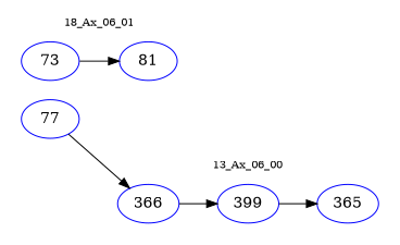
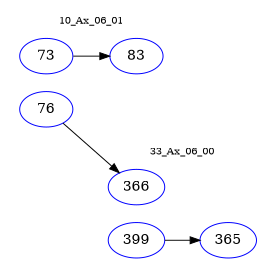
  digraph {
    rankdir=LR
    node [color=blue]
    edge [color=black]
    n1 [label=366]
    n2 [label=399]
    n3 [label=365]
-   n4 [label=77]
+   n4 [label=76]
    n5 [label=73]
-   n6 [label=81]
+   n6 [label=83]
    subgraph cluster_1 {
      color=white
      fontsize=10
-     label="13_Ax_06_00"
+     label="33_Ax_06_00"
      n1
      n2
      n3
    }
    subgraph cluster_2 {
      color=white
      fontsize=10
-     label="18_Ax_06_01"
+     label="10_Ax_06_01"
      n4
      n5
      n6
    }
-   n1 -> n2
    n2 -> n3
    n4 -> n1
    n5 -> n6
  }
